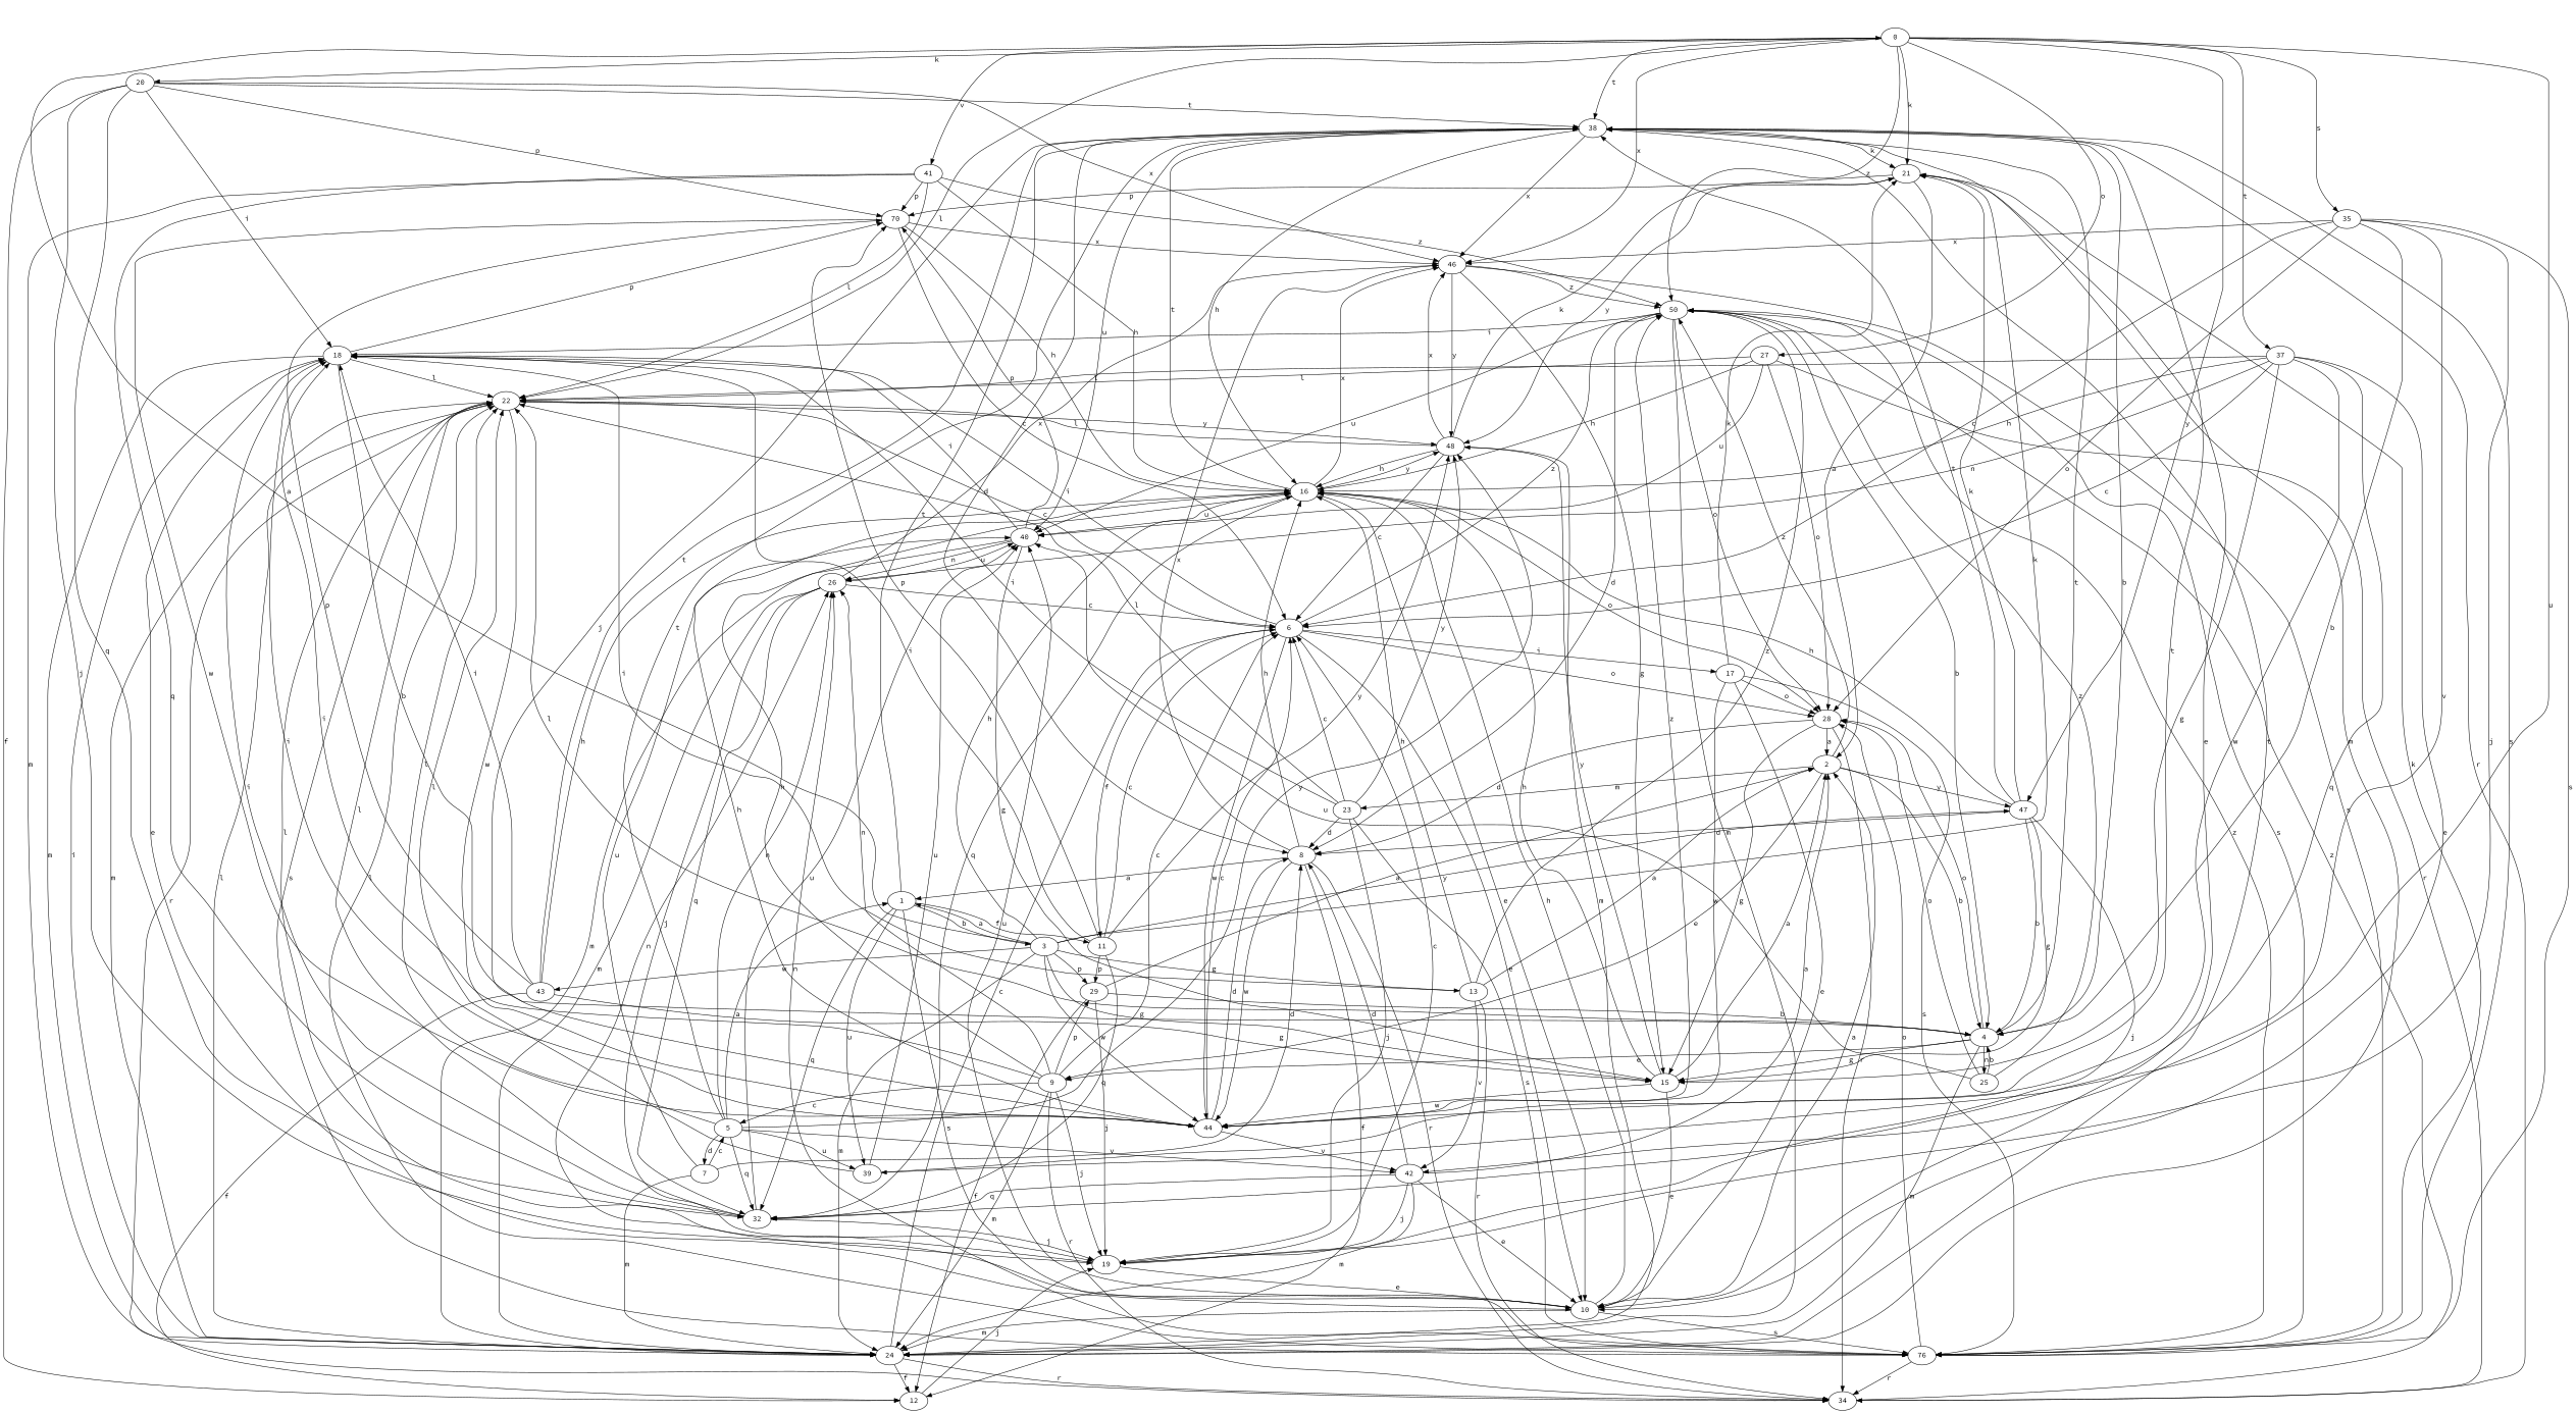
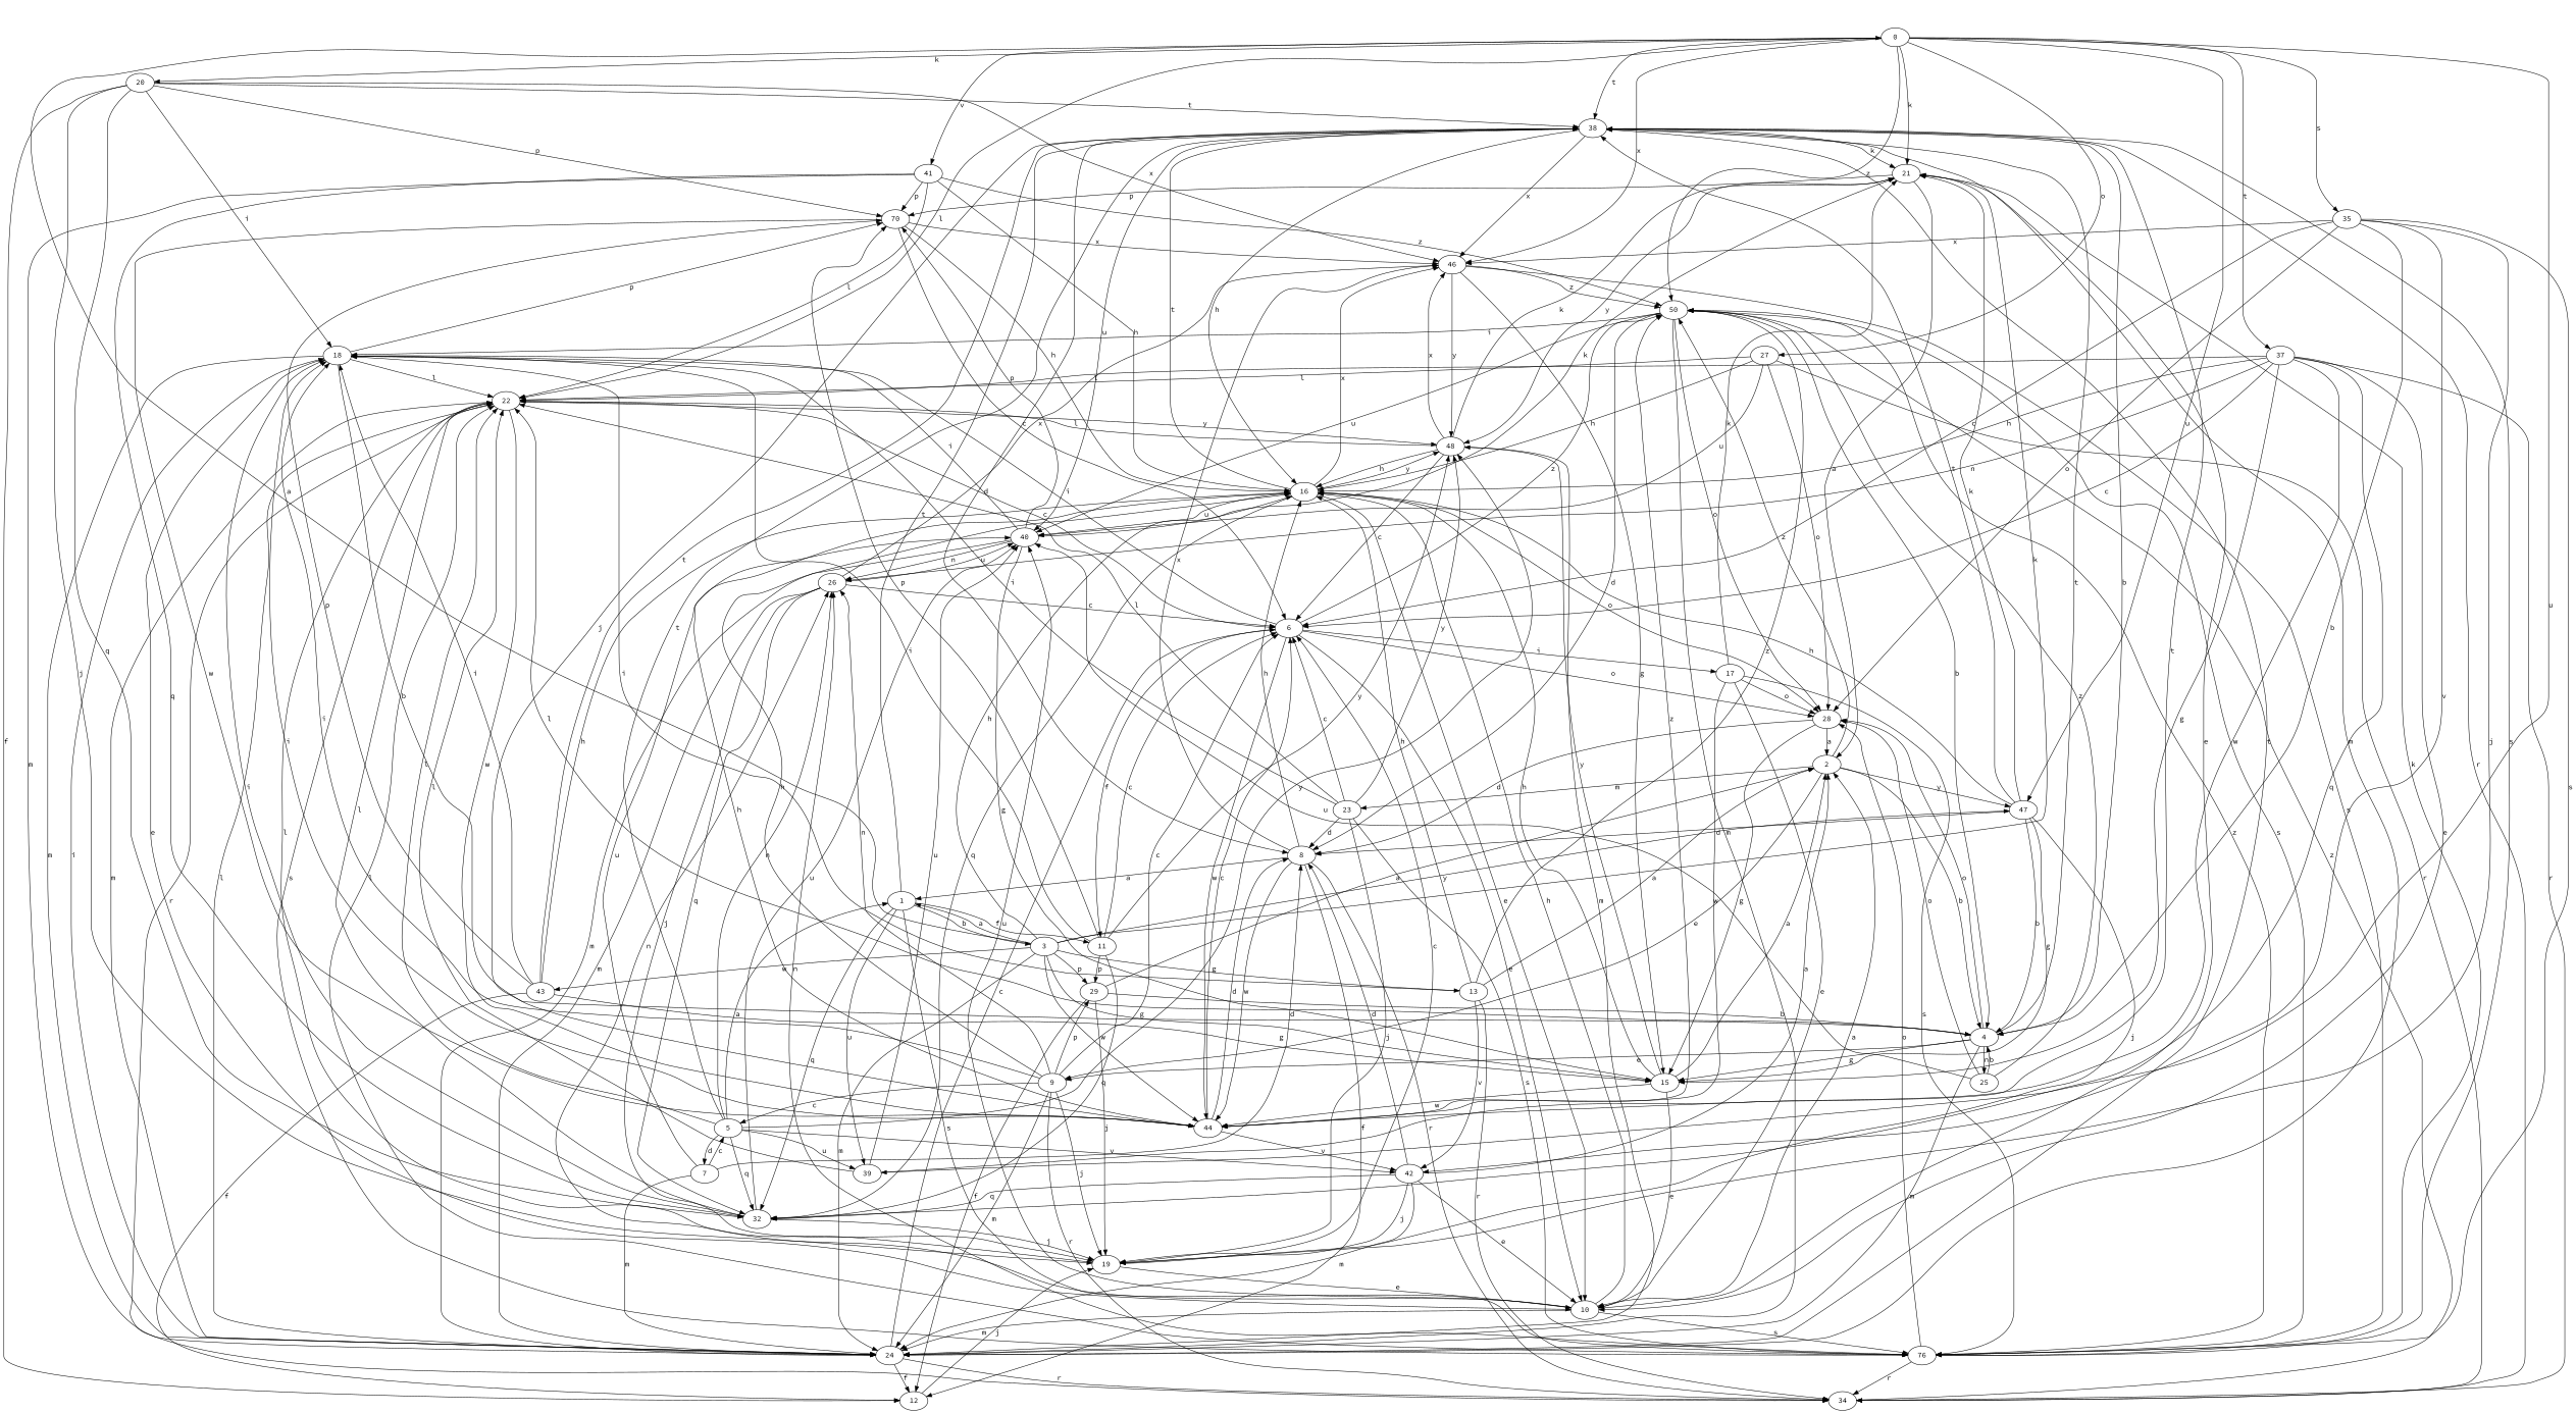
  strict digraph {
    fontname="Source Code Pro"
    node [fontname="Source Code Pro"]
    edge [fontname="Source Code Pro"]
    0
    20
    21
    22
    27
    35
    37
    38
    39
    41
    46
    47
    50
    32
    18
    12
    19
    n18 [label=70]
    2
    48
    10
    n22 [label=76]
    24
    44
    6
    34
    16
    28
    40
    4
    42
    15
    26
    8
    1
    3
    11
    13
    29
    43
    9
    23
    25
    5
    7
    17
    0 -> 20 [label=k]
    0 -> 21 [label=k]
    0 -> 22 [label=l]
    0 -> 27 [label=o]
    0 -> 35 [label=s]
    0 -> 37 [label=t]
    0 -> 38 [label=t]
    0 -> 39 [label=u]
    0 -> 41 [label=v]
    0 -> 46 [label=x]
-   0 -> 47 [label=y]
+   0 -> 47 [label=u]
    0 -> 50 [label=z]
    20 -> 38 [label=t]
    20 -> 46 [label=x]
    20 -> 32 [label=q]
    20 -> 18 [label=i]
    20 -> 12 [label=f]
    20 -> 19 [label=j]
    20 -> n18 [label=p]
    21 -> n18 [label=p]
    21 -> 2 [label=a]
    21 -> 48 [label=y]
    21 -> 10 [label=e]
    22 -> 48 [label=y]
    22 -> n22 [label=s]
    22 -> 24 [label=m]
    22 -> 44 [label=w]
    22 -> 6 [label=c]
    22 -> 34 [label=r]
    27 -> 22 [label=l]
    27 -> 34 [label=r]
    27 -> 16 [label=h]
    27 -> 28 [label=o]
    27 -> 40 [label=u]
    35 -> 46 [label=x]
    35 -> 19 [label=j]
    35 -> n22 [label=s]
    35 -> 6 [label=c]
    35 -> 28 [label=o]
    35 -> 4 [label=b]
    35 -> 42 [label=v]
    37 -> 22 [label=l]
    37 -> 32 [label=q]
    37 -> 10 [label=e]
    37 -> 44 [label=w]
    37 -> 6 [label=c]
-   28 -> 34 [label=r]
+   37 -> 34 [label=r]
    37 -> 16 [label=h]
    37 -> 15 [label=g]
    37 -> 26 [label=n]
    38 -> 21 [label=k]
    38 -> 46 [label=x]
    38 -> n22 [label=s]
    38 -> 24 [label=m]
    38 -> 44 [label=j]
    38 -> 34 [label=r]
    38 -> 16 [label=h]
    38 -> 40 [label=u]
    38 -> 4 [label=b]
    38 -> 8 [label=d]
    39 -> 22 [label=l]
    39 -> 38 [label=t]
    39 -> 40 [label=u]
    41 -> 22 [label=l]
    41 -> 50 [label=z]
    41 -> 32 [label=q]
    41 -> n18 [label=p]
    41 -> 24 [label=m]
    41 -> 16 [label=h]
    46 -> 50 [label=z]
    46 -> 48 [label=y]
    46 -> n22 [label=s]
    46 -> 15 [label=g]
    47 -> 21 [label=k]
    47 -> 38 [label=t]
    47 -> 19 [label=j]
    47 -> 16 [label=h]
    47 -> 4 [label=b]
    47 -> 15 [label=g]
    47 -> 8 [label=d]
    50 -> 18 [label=i]
    50 -> n22 [label=s]
    50 -> 24 [label=m]
    50 -> 28 [label=o]
    50 -> 40 [label=u]
    50 -> 4 [label=b]
    50 -> 8 [label=d]
    32 -> 22 [label=l]
    32 -> 18 [label=i]
    32 -> 19 [label=j]
    32 -> 40 [label=u]
    18 -> 22 [label=l]
    18 -> n18 [label=p]
    18 -> 10 [label=e]
    18 -> 24 [label=m]
    18 -> 4 [label=b]
    12 -> 19 [label=j]
    19 -> 22 [label=l]
    19 -> 10 [label=e]
    19 -> 6 [label=c]
    n18 -> 46 [label=x]
    n18 -> 44 [label=w]
    n18 -> 6 [label=c]
    n18 -> 16 [label=h]
    2 -> 47 [label=y]
    2 -> 50 [label=z]
    2 -> 4 [label=b]
    2 -> 9 [label=e]
    2 -> 23 [label=m]
    48 -> 21 [label=k]
    48 -> 22 [label=l]
    48 -> 46 [label=x]
    48 -> 24 [label=m]
    48 -> 6 [label=c]
    48 -> 16 [label=h]
    10 -> 2 [label=a]
    10 -> n22 [label=s]
    10 -> 24 [label=m]
    10 -> 16 [label=h]
    10 -> 40 [label=u]
    10 -> 26 [label=n]
    n22 -> 21 [label=k]
    n22 -> 22 [label=l]
    n22 -> 50 [label=z]
    n22 -> 34 [label=r]
    n22 -> 28 [label=o]
    n22 -> 26 [label=n]
    24 -> 22 [label=l]
    24 -> 38 [label=t]
    24 -> 18 [label=i]
    24 -> 12 [label=f]
    24 -> 6 [label=c]
    24 -> 34 [label=r]
    44 -> 50 [label=z]
    44 -> 18 [label=i]
    44 -> 6 [label=c]
    44 -> 16 [label=h]
    44 -> 42 [label=v]
    44 -> 8 [label=d]
    6 -> 50 [label=z]
    6 -> 18 [label=i]
    6 -> 10 [label=e]
    6 -> 44 [label=w]
    6 -> 28 [label=o]
    6 -> 11 [label=f]
    6 -> 17 [label=i]
    34 -> 50 [label=z]
    16 -> 38 [label=t]
    16 -> 46 [label=x]
    16 -> 32 [label=q]
    16 -> 48 [label=y]
    16 -> 10 [label=e]
    16 -> 28 [label=o]
    16 -> 40 [label=u]
    28 -> 2 [label=a]
    28 -> 15 [label=g]
    28 -> 8 [label=d]
+   40 -> 21 [label=k]
    40 -> 18 [label=i]
    40 -> n18 [label=p]
    40 -> 24 [label=m]
    40 -> 15 [label=g]
    40 -> 26 [label=n]
    4 -> 22 [label=l]
    4 -> 38 [label=t]
    4 -> 24 [label=m]
    4 -> 28 [label=o]
    4 -> 15 [label=g]
    4 -> 9 [label=e]
    4 -> 25 [label=n]
    42 -> 32 [label=q]
    42 -> 19 [label=j]
    42 -> 2 [label=a]
    42 -> 10 [label=e]
    42 -> 24 [label=m]
    42 -> 8 [label=d]
    15 -> 2 [label=a]
    15 -> 48 [label=y]
    15 -> 10 [label=e]
    15 -> 44 [label=w]
    15 -> 16 [label=h]
    26 -> 46 [label=x]
    26 -> 32 [label=q]
    26 -> 19 [label=j]
    26 -> 24 [label=m]
    26 -> 6 [label=c]
    26 -> 40 [label=u]
    8 -> 46 [label=x]
    8 -> 12 [label=f]
    8 -> 44 [label=w]
    8 -> 34 [label=r]
    8 -> 16 [label=h]
    8 -> 1 [label=a]
    1 -> 38 [label=t]
    1 -> 39 [label=u]
    1 -> 32 [label=q]
    1 -> n22 [label=s]
    1 -> 3 [label=b]
    1 -> 11 [label=f]
    3 -> 0 [label=a]
    3 -> 21 [label=k]
    3 -> 47 [label=y]
    3 -> 24 [label=m]
    3 -> 44 [label=w]
    3 -> 16 [label=h]
    3 -> 15 [label=g]
    3 -> 1 [label=a]
    3 -> 13 [label=g]
    3 -> 29 [label=p]
    3 -> 43 [label=w]
    11 -> 32 [label=q]
    11 -> 18 [label=i]
    11 -> n18 [label=p]
    11 -> 48 [label=y]
    11 -> 6 [label=c]
    11 -> 29 [label=p]
    13 -> 50 [label=z]
    13 -> 18 [label=i]
    13 -> 2 [label=a]
    13 -> 34 [label=r]
    13 -> 16 [label=h]
    13 -> 42 [label=v]
    29 -> 12 [label=f]
    29 -> 19 [label=j]
    29 -> 2 [label=a]
    29 -> 4 [label=b]
    43 -> 38 [label=t]
    43 -> 18 [label=i]
    43 -> 12 [label=f]
    43 -> n18 [label=p]
    43 -> 16 [label=h]
    43 -> 15 [label=g]
    9 -> 18 [label=i]
    9 -> 19 [label=j]
    9 -> 24 [label=m]
    9 -> 6 [label=c]
    9 -> 34 [label=r]
    9 -> 16 [label=h]
    9 -> 26 [label=n]
    9 -> 29 [label=p]
    9 -> 5 [label=c]
    23 -> 22 [label=l]
    23 -> 18 [label=i]
    23 -> 19 [label=j]
    23 -> 48 [label=y]
    23 -> n22 [label=s]
    23 -> 6 [label=c]
    23 -> 8 [label=d]
    25 -> 50 [label=z]
    25 -> 28 [label=o]
    25 -> 40 [label=u]
    25 -> 4 [label=b]
    5 -> 22 [label=l]
    5 -> 38 [label=t]
    5 -> 39 [label=u]
    5 -> 32 [label=q]
    5 -> 48 [label=y]
    5 -> 42 [label=v]
    5 -> 26 [label=n]
    5 -> 1 [label=a]
    5 -> 7 [label=d]
    7 -> 24 [label=m]
    7 -> 40 [label=u]
    7 -> 8 [label=d]
    7 -> 5 [label=c]
    17 -> 21 [label=k]
    17 -> 10 [label=e]
    17 -> n22 [label=s]
    17 -> 44 [label=w]
    17 -> 28 [label=o]
  }
